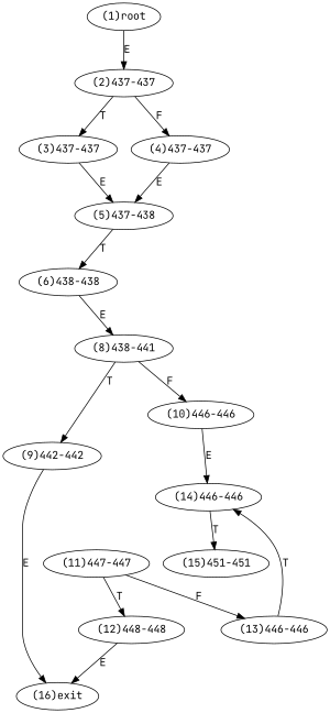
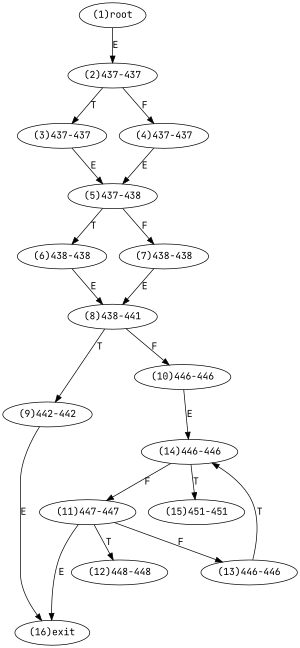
  digraph {
    fontname="JetBrains Mono"
    node [fontname="JetBrains Mono"]
    edge [fontname="JetBrains Mono"]
    n1 [label="(1)root"]
    n2 [label="(2)437-437"]
    n3 [label="(3)437-437"]
    n4 [label="(4)437-437"]
    n5 [label="(5)437-438"]
    n6 [label="(6)438-438"]
+   n7 [label="(7)438-438"]
    n8 [label="(8)438-441"]
    n9 [label="(9)442-442"]
    n10 [label="(10)446-446"]
    n11 [label="(16)exit"]
    n12 [label="(14)446-446"]
    n13 [label="(11)447-447"]
    n14 [label="(15)451-451"]
    n15 [label="(12)448-448"]
    n16 [label="(13)446-446"]
    n1 -> n2 [label=E]
    n2 -> n3 [label=T]
    n2 -> n4 [label=F]
    n3 -> n5 [label=E]
    n4 -> n5 [label=E]
    n5 -> n6 [label=T]
+   n5 -> n7 [label=F]
    n6 -> n8 [label=E]
+   n7 -> n8 [label=E]
    n8 -> n9 [label=T]
    n8 -> n10 [label=F]
    n9 -> n11 [label=E]
    n10 -> n12 [label=E]
+   n12 -> n13 [label=F]
    n12 -> n14 [label=T]
    n13 -> n15 [label=T]
    n13 -> n16 [label=F]
-   n15 -> n11 [label=E]
+   n13 -> n11 [label=E]
    n16 -> n12 [label=T]
  }
